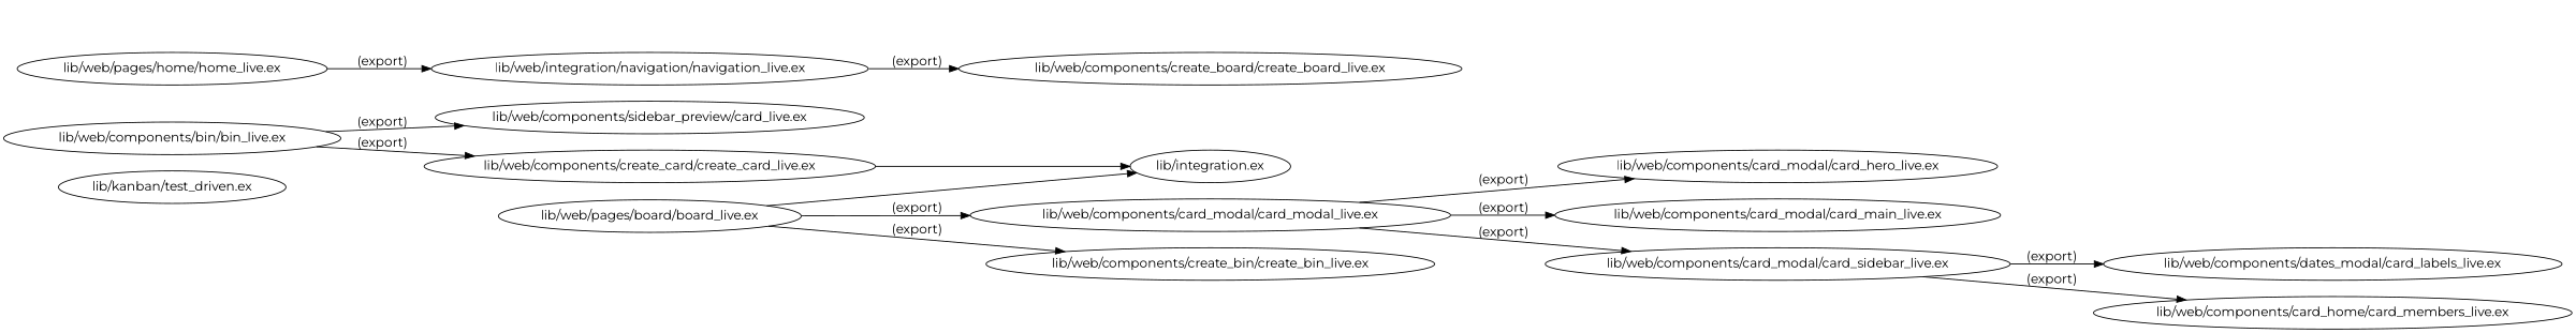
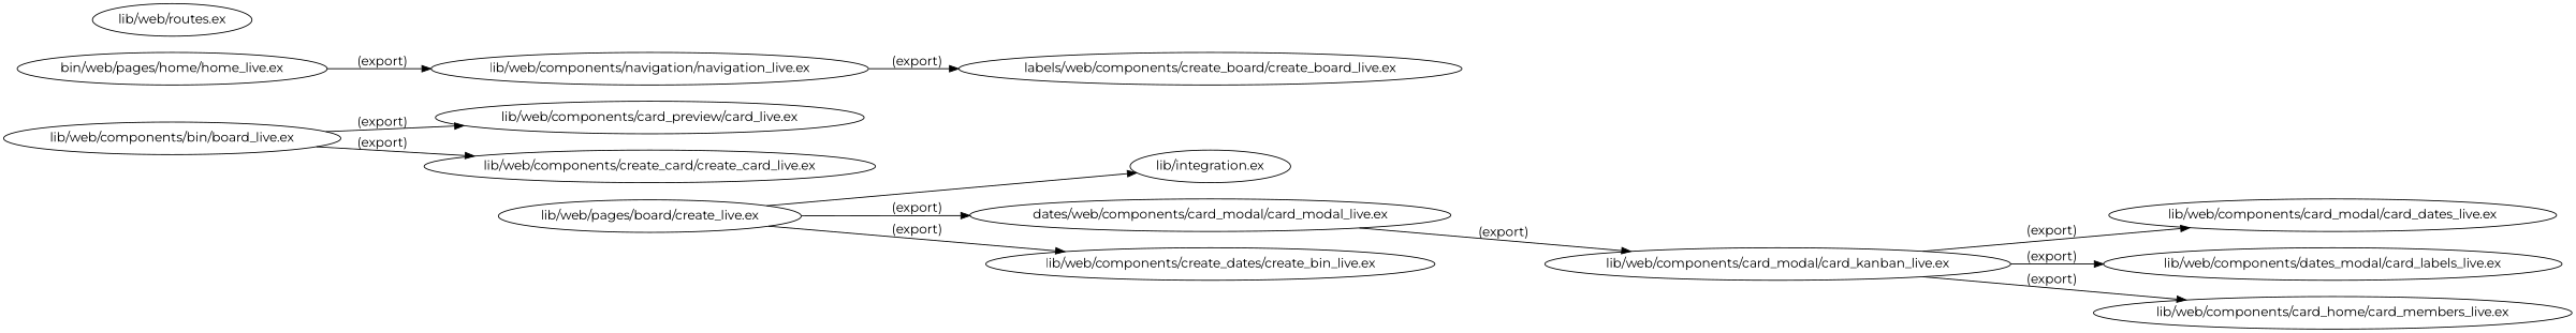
  digraph {
    fontname=Montserrat
    rankdir=LR
    node [fontname=Montserrat]
    edge [fontname=Montserrat]
-   "lib/kanban/test_driven.ex"
-   "lib/web/components/bin/bin_live.ex"
-   "lib/web/components/card_preview/card_live.ex" [label="lib/web/components/sidebar_preview/card_live.ex"]
+   "lib/web/components/bin/bin_live.ex" [label="lib/web/components/bin/board_live.ex"]
+   "lib/web/components/card_preview/card_live.ex"
    "lib/web/components/create_card/create_card_live.ex"
    "lib/integration.ex"
-   "lib/web/components/card_modal/card_modal_live.ex"
-   "lib/web/components/card_modal/card_hero_live.ex"
-   "lib/web/components/card_modal/card_main_live.ex"
-   "lib/web/components/card_modal/card_sidebar_live.ex"
+   "lib/web/components/card_modal/card_modal_live.ex" [label="dates/web/components/card_modal/card_modal_live.ex"]
+   "lib/web/components/card_modal/card_sidebar_live.ex" [label="lib/web/components/card_modal/card_kanban_live.ex"]
+   "lib/web/components/card_modal/card_dates_live.ex"
    n11 [label="lib/web/components/dates_modal/card_labels_live.ex"]
    n12 [label="lib/web/components/card_home/card_members_live.ex"]
-   "lib/web/components/navigation/navigation_live.ex" [label="lib/web/integration/navigation/navigation_live.ex"]
-   "lib/web/components/create_board/create_board_live.ex"
-   "lib/web/pages/board/board_live.ex"
-   "lib/web/components/create_bin/create_bin_live.ex"
-   "lib/web/pages/home/home_live.ex"
+   "lib/web/components/navigation/navigation_live.ex"
+   "lib/web/components/create_board/create_board_live.ex" [label="labels/web/components/create_board/create_board_live.ex"]
+   "lib/web/pages/board/board_live.ex" [label="lib/web/pages/board/create_live.ex"]
+   "lib/web/components/create_bin/create_bin_live.ex" [label="lib/web/components/create_dates/create_bin_live.ex"]
+   "lib/web/pages/home/home_live.ex" [label="bin/web/pages/home/home_live.ex"]
+   "lib/web/routes.ex"
    "lib/web/components/bin/bin_live.ex" -> "lib/web/components/card_preview/card_live.ex" [label="(export)"]
    "lib/web/components/bin/bin_live.ex" -> "lib/web/components/create_card/create_card_live.ex" [label="(export)"]
-   "lib/web/components/create_card/create_card_live.ex" -> "lib/integration.ex"
-   "lib/web/components/card_modal/card_modal_live.ex" -> "lib/web/components/card_modal/card_hero_live.ex" [label="(export)"]
-   "lib/web/components/card_modal/card_modal_live.ex" -> "lib/web/components/card_modal/card_main_live.ex" [label="(export)"]
    "lib/web/components/card_modal/card_modal_live.ex" -> "lib/web/components/card_modal/card_sidebar_live.ex" [label="(export)"]
+   "lib/web/components/card_modal/card_sidebar_live.ex" -> "lib/web/components/card_modal/card_dates_live.ex" [label="(export)"]
    "lib/web/components/card_modal/card_sidebar_live.ex" -> n11 [label="(export)"]
    "lib/web/components/card_modal/card_sidebar_live.ex" -> n12 [label="(export)"]
    "lib/web/components/navigation/navigation_live.ex" -> "lib/web/components/create_board/create_board_live.ex" [label="(export)"]
    "lib/web/pages/board/board_live.ex" -> "lib/integration.ex"
    "lib/web/pages/board/board_live.ex" -> "lib/web/components/card_modal/card_modal_live.ex" [label="(export)"]
    "lib/web/pages/board/board_live.ex" -> "lib/web/components/create_bin/create_bin_live.ex" [label="(export)"]
    "lib/web/pages/home/home_live.ex" -> "lib/web/components/navigation/navigation_live.ex" [label="(export)"]
  }
